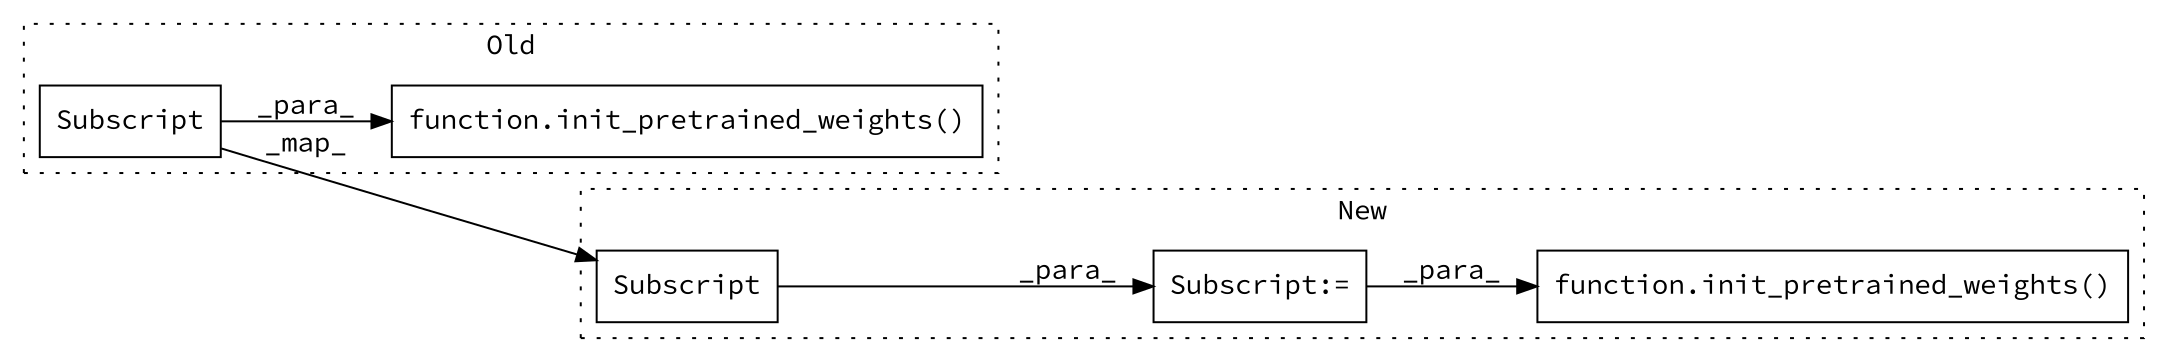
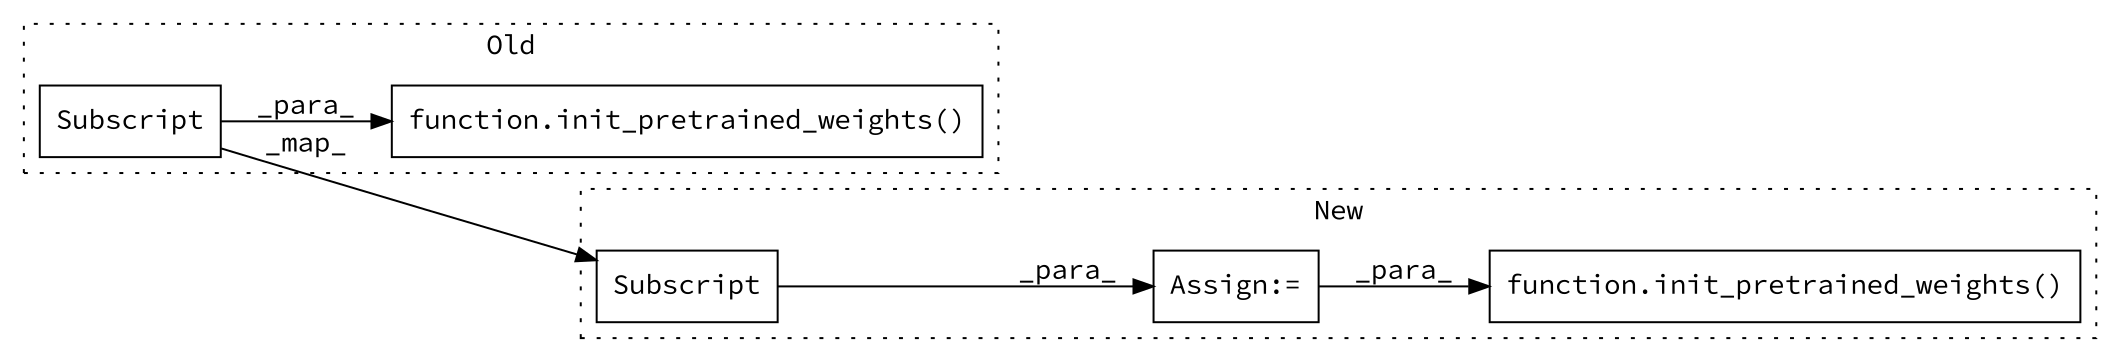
  digraph {
    rankdir=LR
    fontname="Source Code Pro"
    node [a=75 l="24,1" shape=box fontname="Source Code Pro"]
    edge [fontname="Source Code Pro"]
    n1 [label="function.init_pretrained_weights()" s="19317,19409"]
    n2 [a=63 l="61,0" label=Subscript s="19348,0"]
    n3 [label="function.init_pretrained_weights()" s="19579,19619"]
-   n4 [a=68 l=3 label="Subscript:=" s=19506]
+   n4 [a=68 l=3 label="Assign:=" s=19506]
    n5 [a=63 l="61,0" label=Subscript s="19509,0"]
    subgraph cluster_1 {
      label=Old
      style=dotted
      n1
      n2
    }
    subgraph cluster_2 {
      label=New
      style=dotted
      n3
      n4
      n5
    }
    n2 -> n1 [label=_para_]
    n2 -> n5 [label=_map_]
    n4 -> n3 [label=_para_]
    n5 -> n4 [label=_para_]
  }
